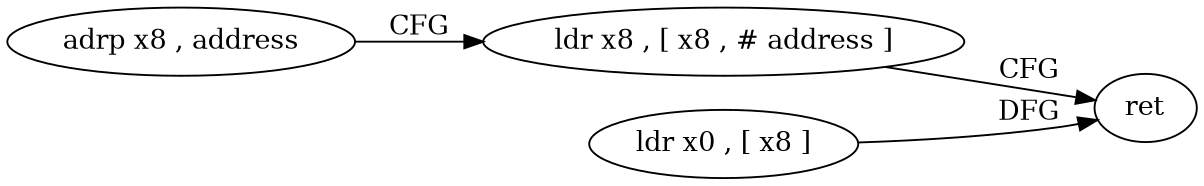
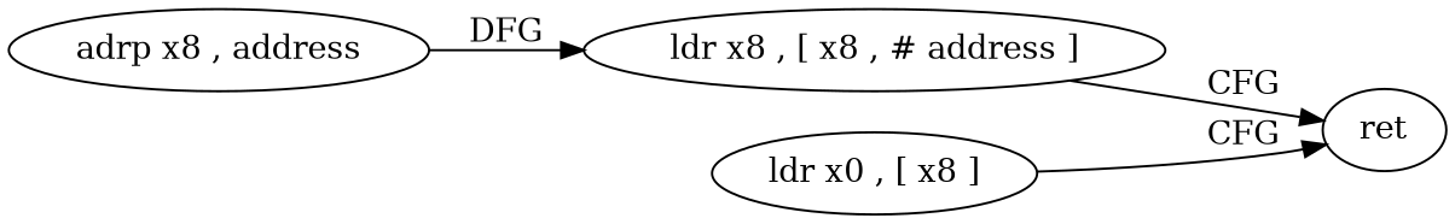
  digraph {
    rankdir=LR
    n1 [label="adrp x8 , address"]
    n2 [label="ldr x8 , [ x8 , # address ]"]
    n3 [label=ret]
    n4 [label="ldr x0 , [ x8 ]"]
-   n1 -> n2 [label=CFG]
+   n1 -> n2 [label=DFG]
    n2 -> n3 [label=CFG]
-   n4 -> n3 [label=DFG]
+   n4 -> n3 [label=CFG]
  }
